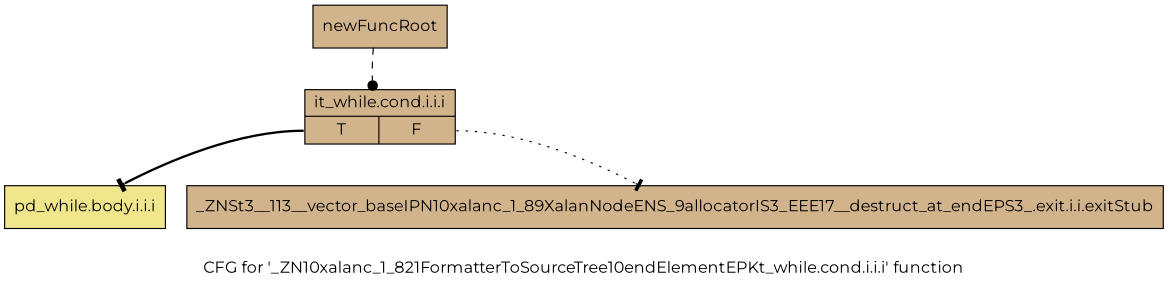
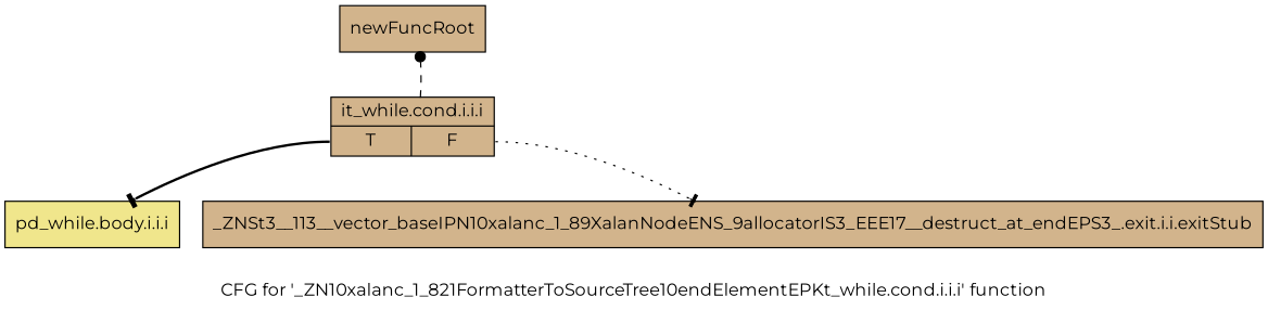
  digraph {
    fontname=Montserrat
    label="CFG for '_ZN10xalanc_1_821FormatterToSourceTree10endElementEPKt_while.cond.i.i.i' function"
    node [fillcolor=tan fontname=Montserrat shape=record style=filled]
    edge [arrowhead=tee fontname=Montserrat]
    n1 [label="{newFuncRoot}"]
    n2 [label="{it_while.cond.i.i.i|{<s0>T|<s1>F}}"]
    n3 [label="{_ZNSt3__113__vector_baseIPN10xalanc_1_89XalanNodeENS_9allocatorIS3_EEE17__destruct_at_endEPS3_.exit.i.i.exitStub}"]
    n4 [fillcolor=khaki label="{pd_while.body.i.i.i}"]
-   n1 -> n2 [arrowhead=dot style=dashed]
+   n2 -> n1 [arrowhead=dot style=dashed]
    n2 -> n3 [style=dotted tailport=s1]
    n2 -> n4 [style=bold tailport=s0]
  }
